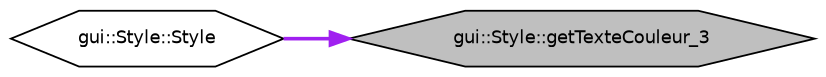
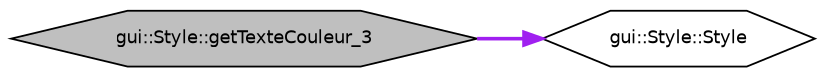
  digraph {
    rankdir=LR
    node [color=black fontname=Helvetica fontsize=10 shape=hexagon style=filled]
    n1 [fillcolor=grey75 fontcolor=black height=0.2 label="gui::Style::getTexteCouleur_3" width=0.4]
    n2 [fillcolor=white height=0.2 label="gui::Style::Style" width=0.4]
-   n2 -> n1 [color=purple fontname=Helvetica fontsize=10 labelfontname=Helvetica labelfontsize=10 style=bold]
+   n1 -> n2 [color=purple fontname=Helvetica fontsize=10 labelfontname=Helvetica labelfontsize=10 style=bold]
  }
